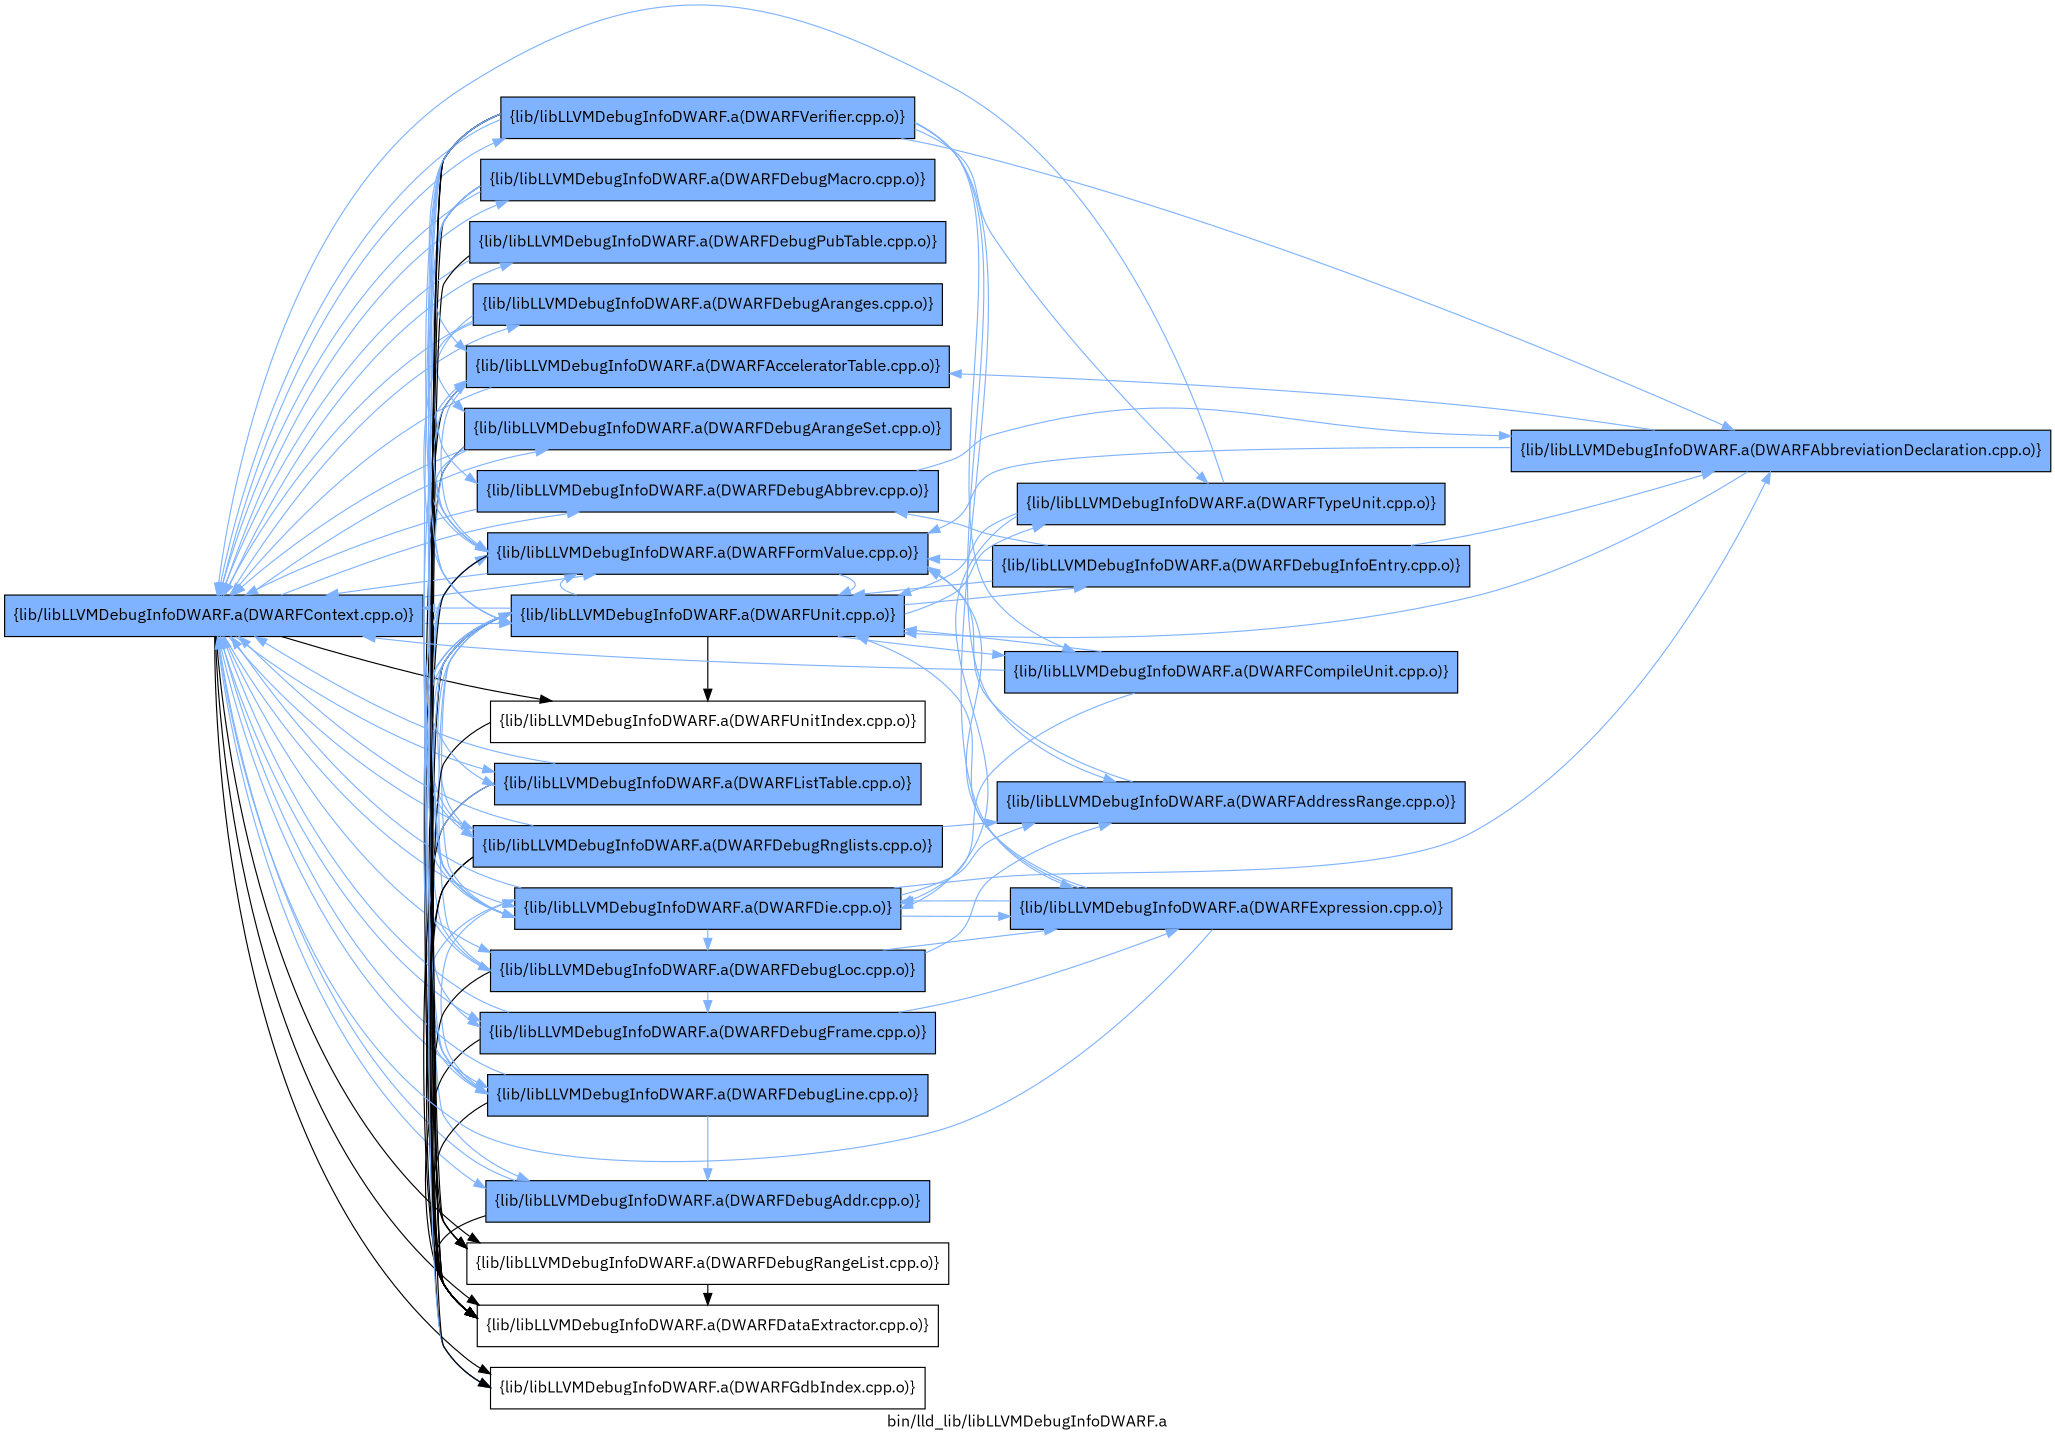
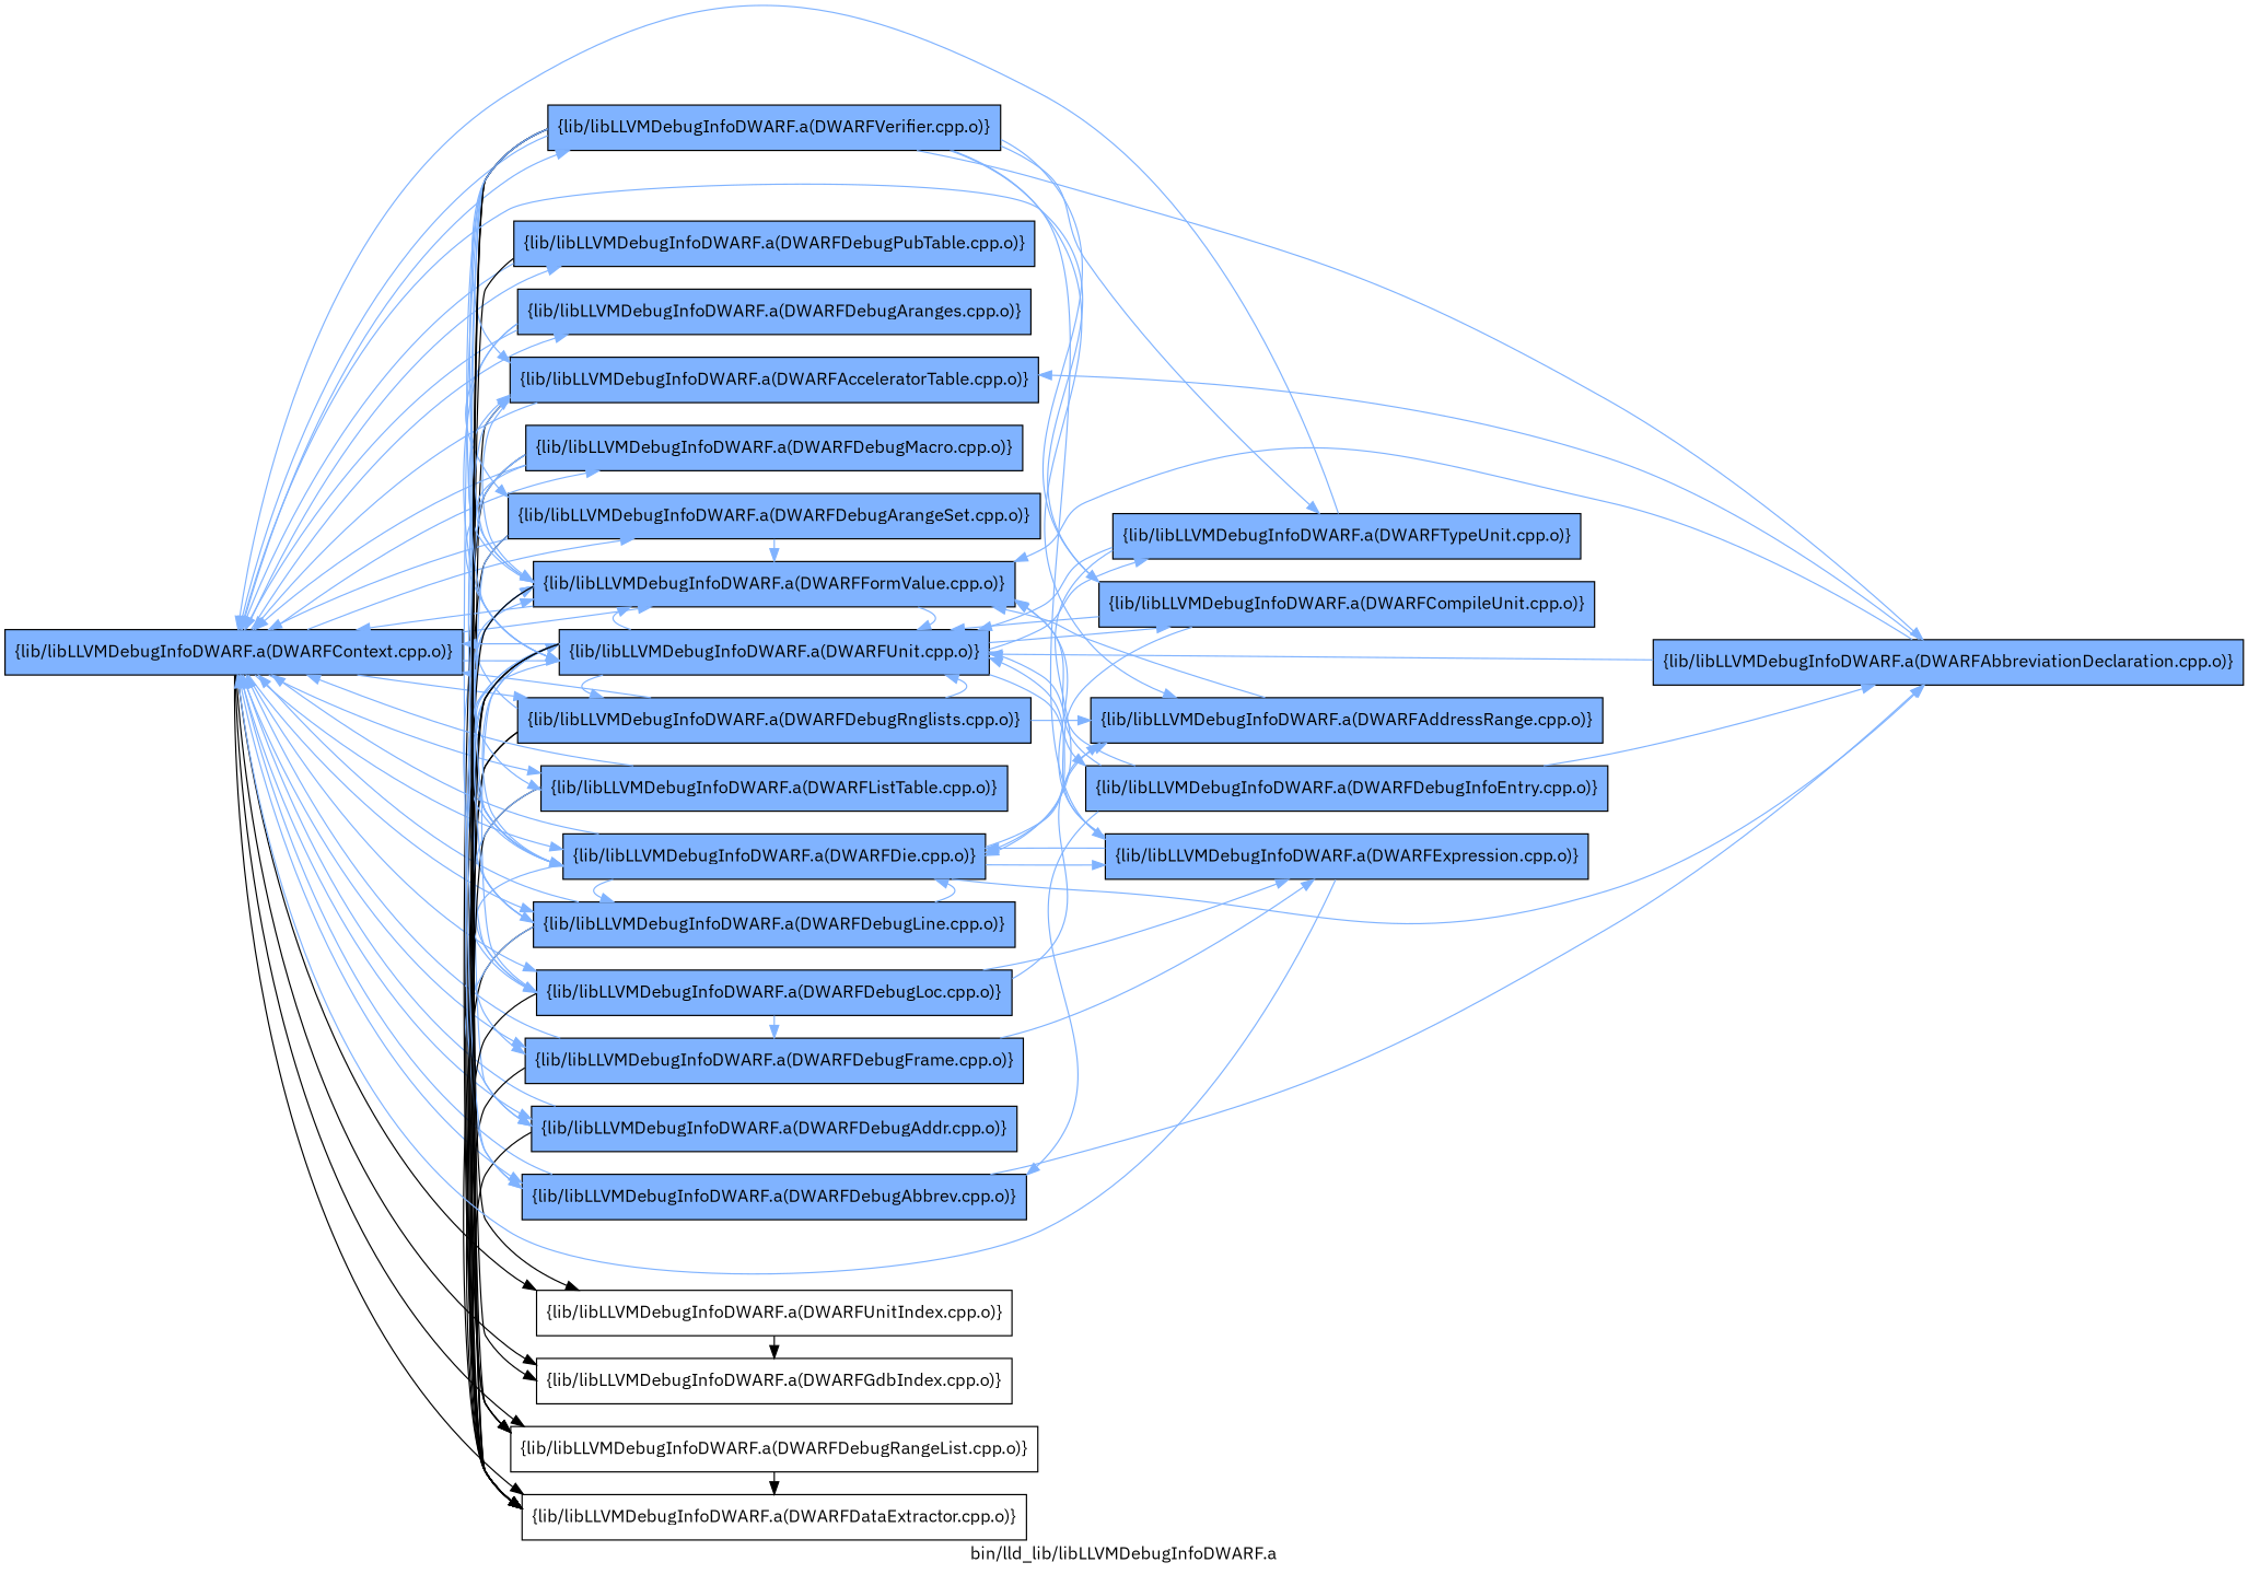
  digraph {
    fontname="IBM Plex Sans"
    label="bin/lld_lib/libLLVMDebugInfoDWARF.a"
    rankdir=LR
    node [fillcolor="0.600000 0.5 1" fontname="IBM Plex Sans" group=1 shape=box style=filled]
    edge [fontname="IBM Plex Sans" color="0.600000 0.5 1"]
    n1 [label="{lib/libLLVMDebugInfoDWARF.a(DWARFContext.cpp.o)}"]
    n2 [label="{lib/libLLVMDebugInfoDWARF.a(DWARFAcceleratorTable.cpp.o)}"]
    n3 [group=0 label="{lib/libLLVMDebugInfoDWARF.a(DWARFDataExtractor.cpp.o)}" fillcolor="" style=""]
    n4 [label="{lib/libLLVMDebugInfoDWARF.a(DWARFDebugAbbrev.cpp.o)}"]
    n5 [label="{lib/libLLVMDebugInfoDWARF.a(DWARFDebugAddr.cpp.o)}"]
    n6 [label="{lib/libLLVMDebugInfoDWARF.a(DWARFDebugArangeSet.cpp.o)}"]
    n7 [label="{lib/libLLVMDebugInfoDWARF.a(DWARFDebugAranges.cpp.o)}"]
    n8 [label="{lib/libLLVMDebugInfoDWARF.a(DWARFDebugFrame.cpp.o)}"]
    n9 [label="{lib/libLLVMDebugInfoDWARF.a(DWARFDebugLine.cpp.o)}"]
    n10 [label="{lib/libLLVMDebugInfoDWARF.a(DWARFDebugLoc.cpp.o)}"]
    n11 [label="{lib/libLLVMDebugInfoDWARF.a(DWARFDebugMacro.cpp.o)}"]
    n12 [label="{lib/libLLVMDebugInfoDWARF.a(DWARFDebugPubTable.cpp.o)}"]
    n13 [group=0 label="{lib/libLLVMDebugInfoDWARF.a(DWARFDebugRangeList.cpp.o)}" fillcolor="" style=""]
    n14 [label="{lib/libLLVMDebugInfoDWARF.a(DWARFDebugRnglists.cpp.o)}"]
    n15 [label="{lib/libLLVMDebugInfoDWARF.a(DWARFDie.cpp.o)}"]
    n16 [label="{lib/libLLVMDebugInfoDWARF.a(DWARFFormValue.cpp.o)}"]
    n17 [group=0 label="{lib/libLLVMDebugInfoDWARF.a(DWARFGdbIndex.cpp.o)}" fillcolor="" style=""]
    n18 [label="{lib/libLLVMDebugInfoDWARF.a(DWARFListTable.cpp.o)}"]
    n19 [group=0 label="{lib/libLLVMDebugInfoDWARF.a(DWARFUnitIndex.cpp.o)}" fillcolor="" style=""]
    n20 [label="{lib/libLLVMDebugInfoDWARF.a(DWARFUnit.cpp.o)}"]
    n21 [label="{lib/libLLVMDebugInfoDWARF.a(DWARFVerifier.cpp.o)}"]
    n22 [label="{lib/libLLVMDebugInfoDWARF.a(DWARFAbbreviationDeclaration.cpp.o)}"]
    n23 [label="{lib/libLLVMDebugInfoDWARF.a(DWARFExpression.cpp.o)}"]
    n24 [label="{lib/libLLVMDebugInfoDWARF.a(DWARFAddressRange.cpp.o)}"]
    n25 [label="{lib/libLLVMDebugInfoDWARF.a(DWARFDebugInfoEntry.cpp.o)}"]
    n26 [label="{lib/libLLVMDebugInfoDWARF.a(DWARFTypeUnit.cpp.o)}"]
    n27 [label="{lib/libLLVMDebugInfoDWARF.a(DWARFCompileUnit.cpp.o)}"]
    subgraph sub_1 {
      rank=same
      n1
    }
    subgraph sub_2 {
      rank=same
      n2
      n3
      n4
      n5
      n6
      n7
      n8
      n9
      n10
      n11
      n12
      n13
      n14
      n15
      n16
      n17
      n18
      n19
      n20
      n21
    }
    n1 -> n3 [color=""]
    n1 -> n4
    n1 -> n5
    n1 -> n6
    n1 -> n7
    n1 -> n8
    n1 -> n9
    n1 -> n10
    n1 -> n11
    n1 -> n12
    n1 -> n13 [color=""]
    n1 -> n14
    n1 -> n15
    n1 -> n16
    n1 -> n17 [color=""]
    n1 -> n18
    n1 -> n19 [color=""]
    n1 -> n20
    n1 -> n21
    n2 -> n1
    n2 -> n3 [color=""]
    n2 -> n16
    n4 -> n1
    n4 -> n22
    n5 -> n1
    n5 -> n3 [color=""]
    n6 -> n1
    n6 -> n3 [color=""]
    n6 -> n5
    n6 -> n16
    n7 -> n1
    n7 -> n6
    n7 -> n20
    n8 -> n1
    n8 -> n3 [color=""]
    n8 -> n23
    n9 -> n1
    n9 -> n3 [color=""]
    n9 -> n5
    n9 -> n15
    n9 -> n16
    n9 -> n20
    n10 -> n3 [color=""]
    n10 -> n8
    n10 -> n16
    n10 -> n20
    n10 -> n23
    n10 -> n24
    n11 -> n1
    n11 -> n3 [color=""]
    n11 -> n15
    n11 -> n16
    n11 -> n20
    n12 -> n1
    n12 -> n3 [color=""]
    n13 -> n3 [color=""]
    n14 -> n1
    n14 -> n3 [color=""]
    n14 -> n13 [color=""]
    n14 -> n16
    n14 -> n20
    n14 -> n24
    n15 -> n1
    n15 -> n2
    n15 -> n9
    n15 -> n10
    n15 -> n16
    n15 -> n20
    n15 -> n22
    n15 -> n23
    n15 -> n24
    n16 -> n1
    n16 -> n2
    n16 -> n3 [color=""]
    n16 -> n20
    n18 -> n1
    n18 -> n3 [color=""]
    n18 -> n8
    n19 -> n17 [color=""]
    n20 -> n1
    n20 -> n3 [color=""]
-   n20 -> n17
+   n20 -> n4
    n20 -> n10
    n20 -> n13 [color=""]
    n20 -> n14
    n20 -> n15
    n20 -> n16
    n20 -> n18
    n20 -> n19 [color=""]
    n20 -> n25
    n20 -> n26
    n20 -> n27
    n21 -> n1
    n21 -> n2
    n21 -> n3 [color=""]
    n21 -> n4
    n21 -> n9
    n21 -> n13 [color=""]
    n21 -> n15
    n21 -> n16
    n21 -> n17 [color=""]
    n21 -> n20
    n21 -> n22
    n21 -> n23
    n21 -> n24
    n21 -> n26
    n21 -> n27
    n22 -> n2
    n22 -> n16
    n22 -> n20
    n23 -> n1
    n23 -> n15
    n23 -> n16
    n23 -> n20
    n24 -> n16
    n25 -> n4
    n25 -> n16
    n25 -> n20
    n25 -> n22
    n26 -> n1
    n26 -> n15
    n26 -> n20
    n27 -> n1
    n27 -> n15
    n27 -> n20
  }
